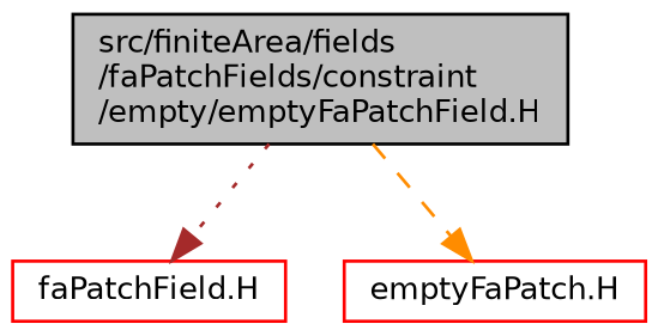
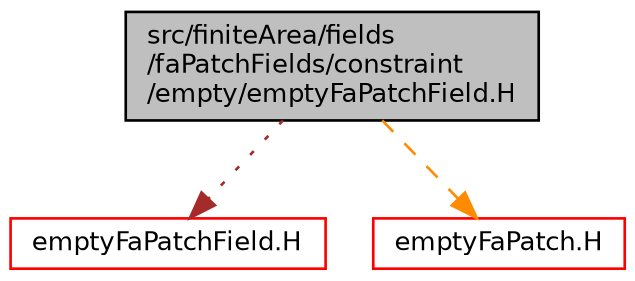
  digraph {
    node [color=red fontname=Helvetica fontsize=10 shape=record]
    edge [fontname=Helvetica fontsize=10 labelfontname=Helvetica labelfontsize=10]
    n1 [color=black fillcolor=grey75 fontcolor=black height=0.2 label="src/finiteArea/fields\l/faPatchFields/constraint\l/empty/emptyFaPatchField.H" style=filled width=0.4]
-   n2 [height=0.2 label="faPatchField.H" width=0.4]
+   n2 [height=0.2 label="emptyFaPatchField.H" width=0.4]
    n3 [height=0.2 label="emptyFaPatch.H" width=0.4]
    n1 -> n2 [color=brown style=dotted]
    n1 -> n3 [color=darkorange style=dashed]
  }
